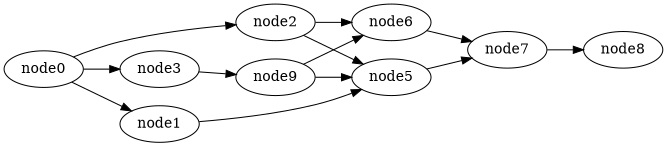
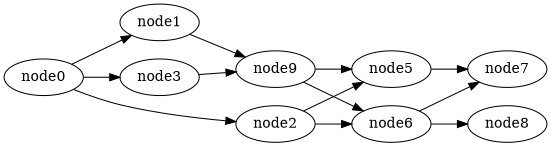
  digraph {
    rankdir=LR
    node7
    node8
    node6
    node5
    n5 [label=node9]
    node3
    node2
    node1
    node0
-   node7 -> node8
+   node6 -> node8
    node6 -> node7
    node5 -> node7
    n5 -> node6
    n5 -> node5
    node3 -> n5
    node2 -> node6
    node2 -> node5
-   node1 -> node5
+   node1 -> n5
    node0 -> node3
    node0 -> node2
    node0 -> node1
  }
